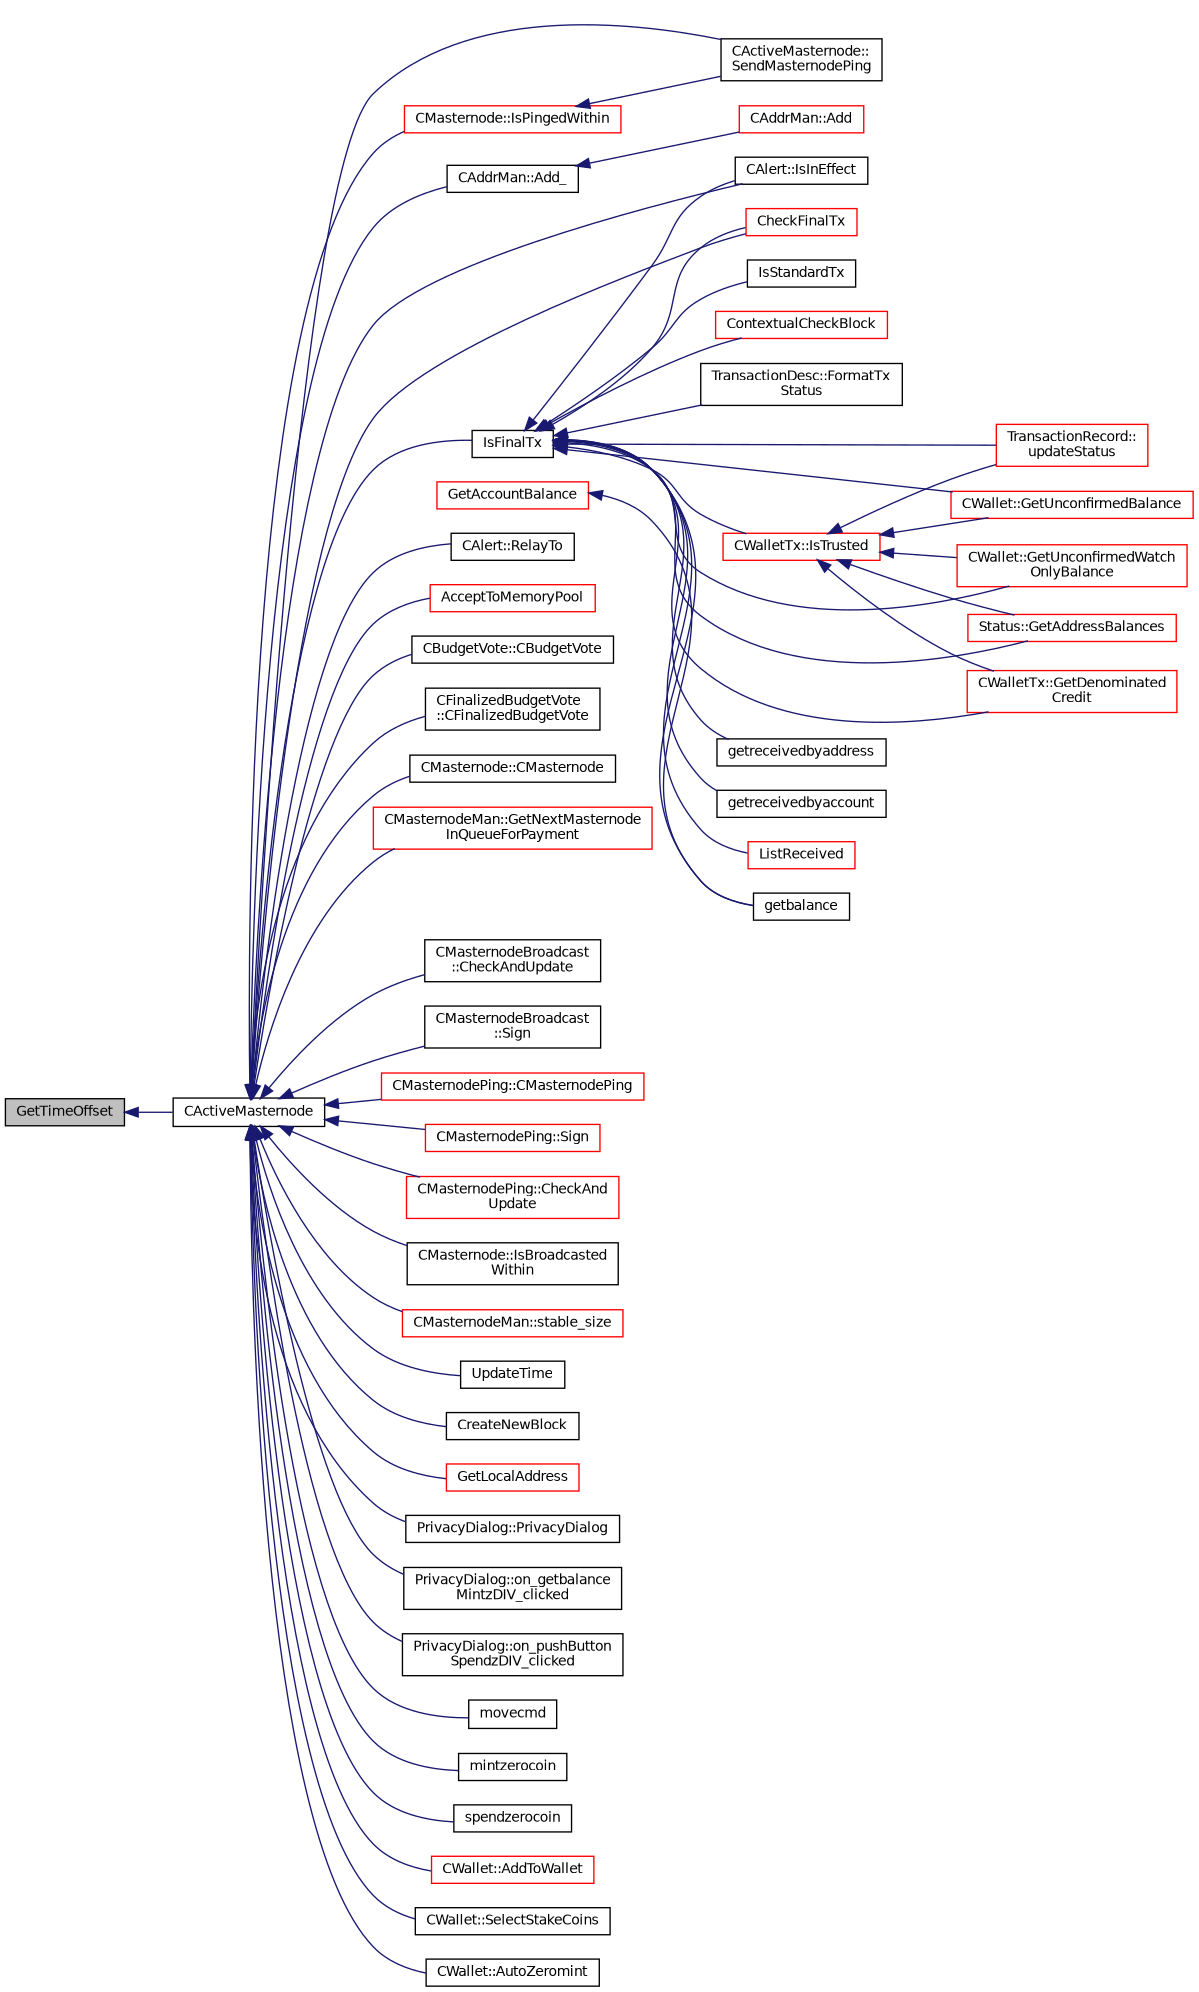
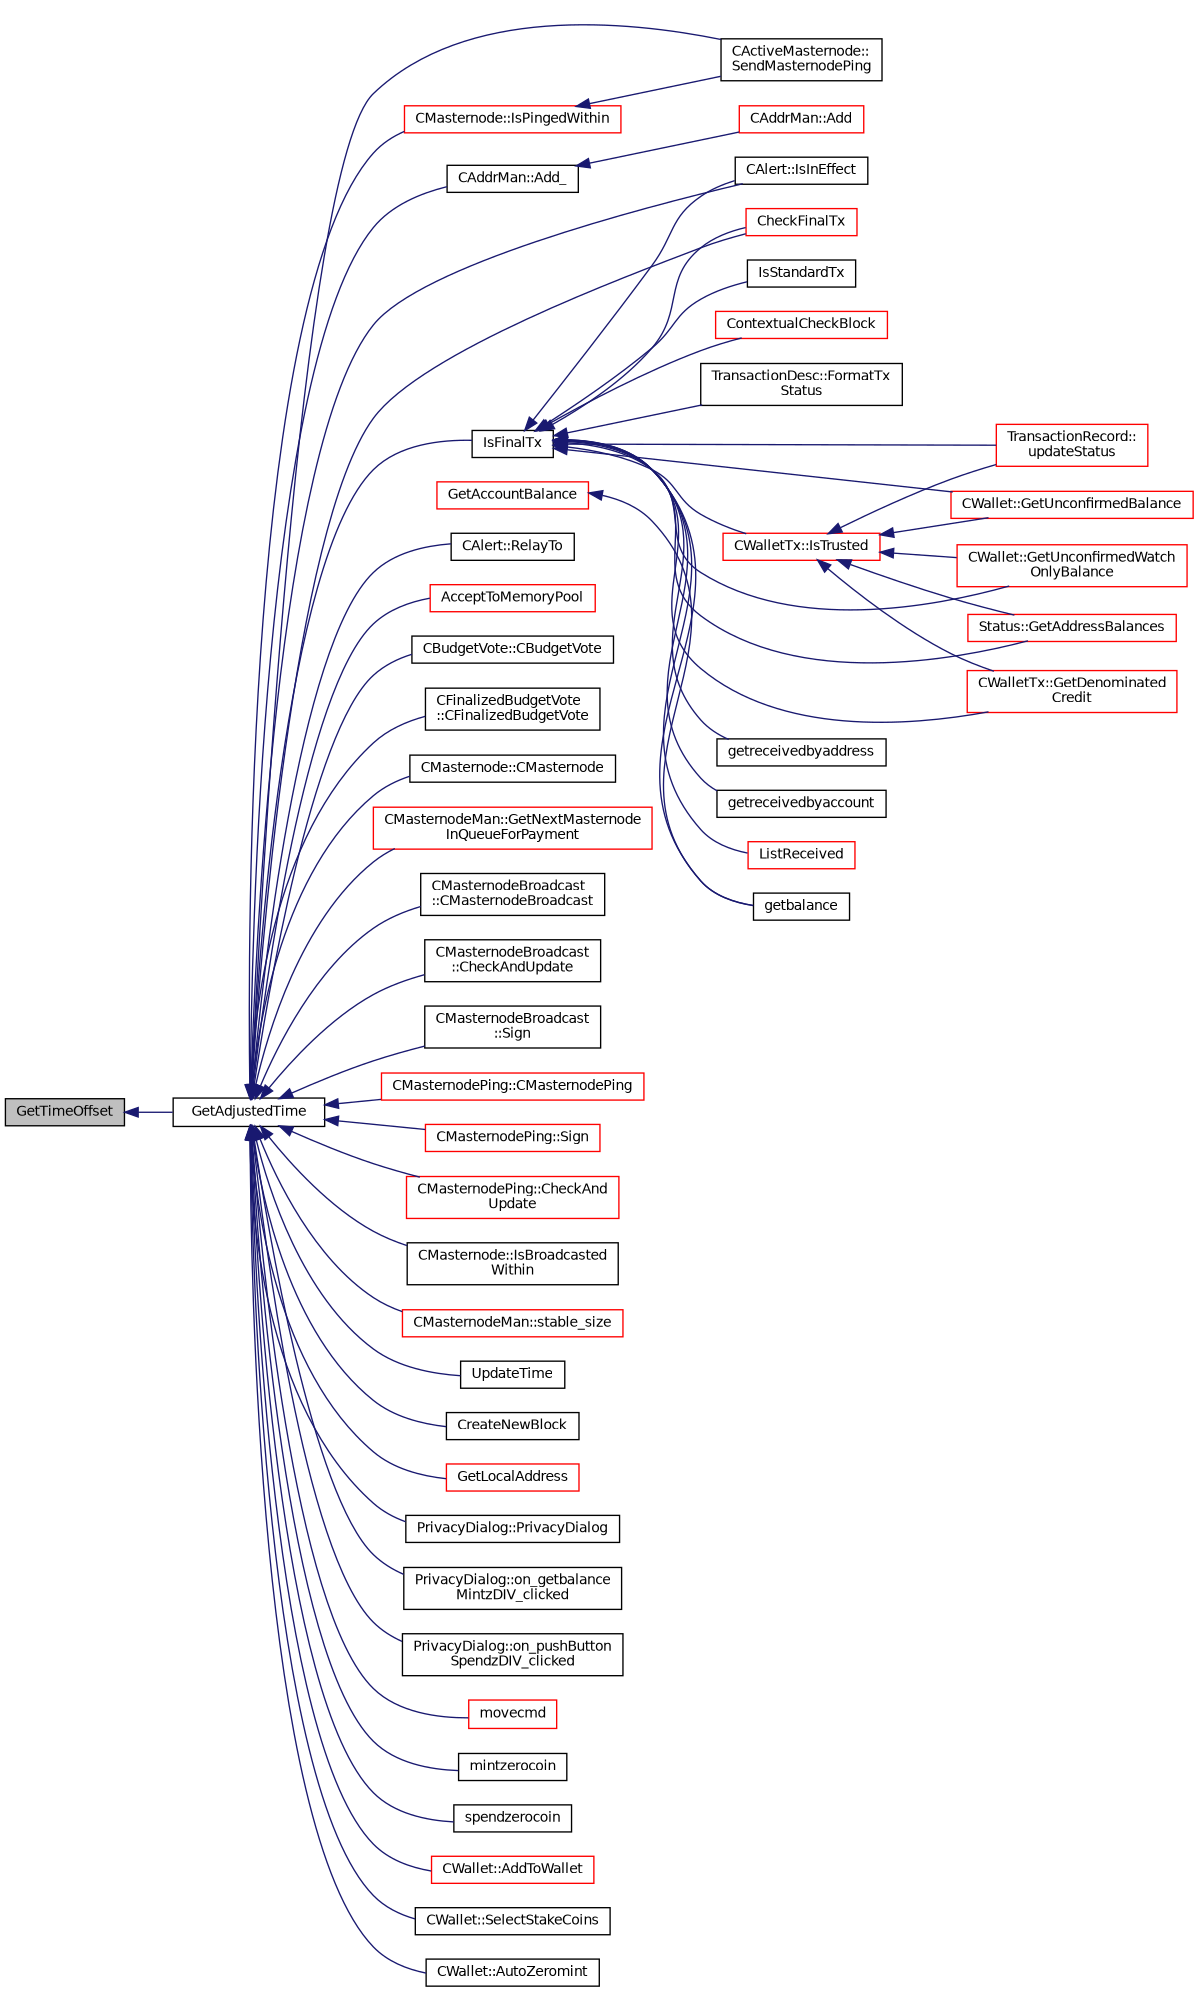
  digraph {
    rankdir=LR
    node [color=black fillcolor=white fontname=Helvetica fontsize=10 shape=record style=filled]
    edge [color=midnightblue dir=back fontname=Helvetica fontsize=10 labelfontname=Helvetica labelfontsize=10 style=solid]
    n1 [fillcolor=grey75 fontcolor=black height=0.2 label=GetTimeOffset width=0.4]
-   n2 [height=0.2 label=CActiveMasternode width=0.4]
+   n2 [height=0.2 label=GetAdjustedTime width=0.4]
    n3 [height=0.2 label="CActiveMasternode::\lSendMasternodePing" width=0.4]
    n4 [height=0.2 label="CAddrMan::Add_" width=0.4]
    n5 [height=0.2 label="CAlert::IsInEffect" width=0.4]
    n6 [height=0.2 label="CAlert::RelayTo" width=0.4]
    n7 [height=0.2 label=IsFinalTx width=0.4]
    n8 [color=red height=0.2 label=CheckFinalTx width=0.4]
    n9 [color=red height=0.2 label=AcceptToMemoryPool width=0.4]
    n10 [height=0.2 label="CBudgetVote::CBudgetVote" width=0.4]
    n11 [height=0.2 label="CFinalizedBudgetVote\l::CFinalizedBudgetVote" width=0.4]
    n12 [height=0.2 label="CMasternode::CMasternode" width=0.4]
    n13 [color=red height=0.2 label="CMasternodeMan::GetNextMasternode\lInQueueForPayment" width=0.4]
+   n14 [height=0.2 label="CMasternodeBroadcast\l::CMasternodeBroadcast" width=0.4]
    n15 [height=0.2 label="CMasternodeBroadcast\l::CheckAndUpdate" width=0.4]
    n16 [height=0.2 label="CMasternodeBroadcast\l::Sign" width=0.4]
    n17 [color=red height=0.2 label="CMasternodePing::CMasternodePing" width=0.4]
    n18 [color=red height=0.2 label="CMasternodePing::Sign" width=0.4]
    n19 [color=red height=0.2 label="CMasternodePing::CheckAnd\lUpdate" width=0.4]
    n20 [height=0.2 label="CMasternode::IsBroadcasted\lWithin" width=0.4]
    n21 [color=red height=0.2 label="CMasternode::IsPingedWithin" width=0.4]
    n22 [color=red height=0.2 label="CMasternodeMan::stable_size" width=0.4]
    n23 [height=0.2 label=UpdateTime width=0.4]
    n24 [height=0.2 label=CreateNewBlock width=0.4]
    n25 [color=red height=0.2 label=GetLocalAddress width=0.4]
    n26 [height=0.2 label="PrivacyDialog::PrivacyDialog" width=0.4]
    n27 [height=0.2 label="PrivacyDialog::on_getbalance\lMintzDIV_clicked" width=0.4]
    n28 [height=0.2 label="PrivacyDialog::on_pushButton\lSpendzDIV_clicked" width=0.4]
-   n29 [height=0.2 label=movecmd width=0.4]
+   n29 [color=red height=0.2 label=movecmd width=0.4]
    n30 [height=0.2 label=mintzerocoin width=0.4]
    n31 [height=0.2 label=spendzerocoin width=0.4]
    n32 [color=red height=0.2 label="CWallet::AddToWallet" width=0.4]
    n33 [height=0.2 label="CWallet::SelectStakeCoins" width=0.4]
    n34 [height=0.2 label="CWallet::AutoZeromint" width=0.4]
    n35 [color=red height=0.2 label="CAddrMan::Add" width=0.4]
    n36 [height=0.2 label=IsStandardTx width=0.4]
    n37 [color=red height=0.2 label=ContextualCheckBlock width=0.4]
    n38 [height=0.2 label="TransactionDesc::FormatTx\lStatus" width=0.4]
    n39 [color=red height=0.2 label="TransactionRecord::\lupdateStatus" width=0.4]
    n40 [height=0.2 label=getreceivedbyaddress width=0.4]
    n41 [height=0.2 label=getreceivedbyaccount width=0.4]
    n42 [height=0.2 label=getbalance width=0.4]
    n43 [color=red height=0.2 label=ListReceived width=0.4]
    n44 [color=red height=0.2 label="CWallet::GetUnconfirmedBalance" width=0.4]
    n45 [color=red height=0.2 label="CWallet::GetUnconfirmedWatch\lOnlyBalance" width=0.4]
    n46 [color=red height=0.2 label="Status::GetAddressBalances" width=0.4]
    n47 [color=red height=0.2 label="CWalletTx::GetDenominated\lCredit" width=0.4]
    n48 [color=red height=0.2 label="CWalletTx::IsTrusted" width=0.4]
    n49 [color=red height=0.2 label=GetAccountBalance width=0.4]
    n1 -> n2
    n2 -> n3
    n2 -> n4
    n2 -> n5
    n2 -> n6
    n2 -> n7
    n2 -> n8
    n2 -> n9
    n2 -> n10
    n2 -> n11
    n2 -> n12
    n2 -> n13
+   n2 -> n14
    n2 -> n15
    n2 -> n16
    n2 -> n17
    n2 -> n18
    n2 -> n19
    n2 -> n20
    n2 -> n21
    n2 -> n22
    n2 -> n23
    n2 -> n24
    n2 -> n25
    n2 -> n26
    n2 -> n27
    n2 -> n28
    n2 -> n29
    n2 -> n30
    n2 -> n31
    n2 -> n32
    n2 -> n33
    n2 -> n34
    n4 -> n35
    n7 -> n5
    n7 -> n8
    n7 -> n36
    n7 -> n37
    n7 -> n38
    n7 -> n39
    n7 -> n40
    n7 -> n41
    n7 -> n42
    n7 -> n43
    n7 -> n44
    n7 -> n45
    n7 -> n46
    n7 -> n47
    n7 -> n48
    n21 -> n3
    n48 -> n39
    n48 -> n44
    n48 -> n45
    n48 -> n46
    n48 -> n47
    n49 -> n42
  }
